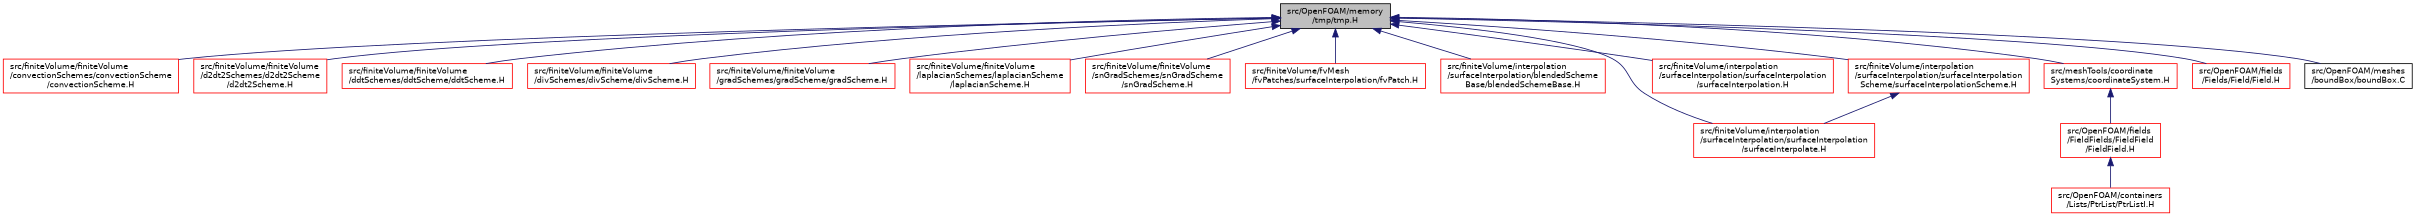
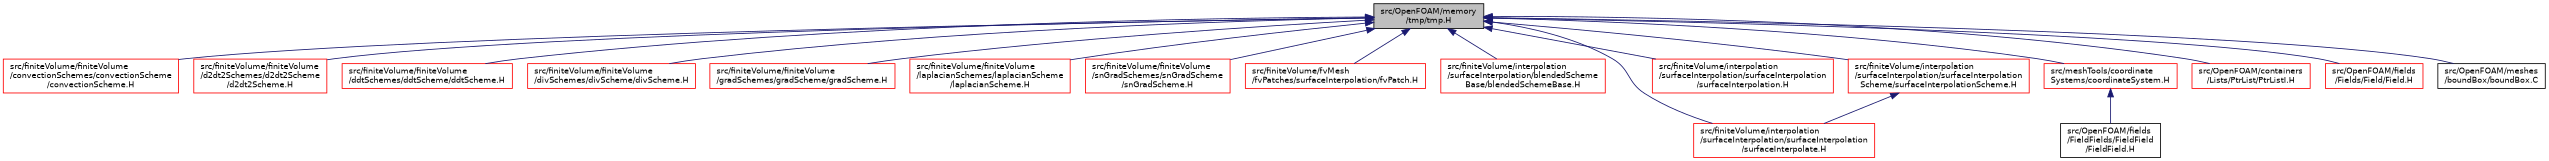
  digraph {
    node [color=red fontname=Helvetica fontsize=10 shape=record]
    edge [color=midnightblue dir=back fontname=Helvetica fontsize=10 labelfontname=Helvetica labelfontsize=10 style=solid]
    n1 [color=black fillcolor=grey75 fontcolor=black height=0.2 label="src/OpenFOAM/memory\l/tmp/tmp.H" style=filled width=0.4]
    n2 [height=0.2 label="src/finiteVolume/finiteVolume\l/convectionSchemes/convectionScheme\l/convectionScheme.H" width=0.4]
    n3 [height=0.2 label="src/finiteVolume/finiteVolume\l/d2dt2Schemes/d2dt2Scheme\l/d2dt2Scheme.H" width=0.4]
    n4 [height=0.2 label="src/finiteVolume/finiteVolume\l/ddtSchemes/ddtScheme/ddtScheme.H" width=0.4]
    n5 [height=0.2 label="src/finiteVolume/finiteVolume\l/divSchemes/divScheme/divScheme.H" width=0.4]
    n6 [height=0.2 label="src/finiteVolume/finiteVolume\l/gradSchemes/gradScheme/gradScheme.H" width=0.4]
    n7 [height=0.2 label="src/finiteVolume/finiteVolume\l/laplacianSchemes/laplacianScheme\l/laplacianScheme.H" width=0.4]
    n8 [height=0.2 label="src/finiteVolume/finiteVolume\l/snGradSchemes/snGradScheme\l/snGradScheme.H" width=0.4]
    n9 [height=0.2 label="src/finiteVolume/fvMesh\l/fvPatches/surfaceInterpolation/fvPatch.H" width=0.4]
    n10 [height=0.2 label="src/finiteVolume/interpolation\l/surfaceInterpolation/blendedScheme\lBase/blendedSchemeBase.H" width=0.4]
    n11 [height=0.2 label="src/finiteVolume/interpolation\l/surfaceInterpolation/surfaceInterpolation\l/surfaceInterpolate.H" width=0.4]
    n12 [height=0.2 label="src/finiteVolume/interpolation\l/surfaceInterpolation/surfaceInterpolation\l/surfaceInterpolation.H" width=0.4]
    n13 [height=0.2 label="src/finiteVolume/interpolation\l/surfaceInterpolation/surfaceInterpolation\lScheme/surfaceInterpolationScheme.H" width=0.4]
    n14 [height=0.2 label="src/meshTools/coordinate\lSystems/coordinateSystem.H" width=0.4]
    n15 [height=0.2 label="src/OpenFOAM/containers\l/Lists/PtrList/PtrListI.H" width=0.4]
    n16 [height=0.2 label="src/OpenFOAM/fields\l/Fields/Field/Field.H" width=0.4]
    n17 [color=black height=0.2 label="src/OpenFOAM/meshes\l/boundBox/boundBox.C" width=0.4]
-   n18 [height=0.2 label="src/OpenFOAM/fields\l/FieldFields/FieldField\l/FieldField.H" width=0.4]
+   n18 [color=black height=0.2 label="src/OpenFOAM/fields\l/FieldFields/FieldField\l/FieldField.H" width=0.4]
    n1 -> n2
    n1 -> n3
    n1 -> n4
    n1 -> n5
    n1 -> n6
    n1 -> n7
    n1 -> n8
    n1 -> n9
    n1 -> n10
    n1 -> n11
    n1 -> n12
    n1 -> n13
    n1 -> n14
-   n18 -> n15
+   n1 -> n15
    n1 -> n16
    n1 -> n17
    n13 -> n11
    n14 -> n18
  }
